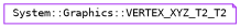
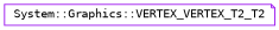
  digraph {
    rankdir=LR
    fontname="DejaVu Sans Mono"
-   n1 [color=purple fillcolor=white fontname="DejaVu Sans Mono" fontsize=10 height=0.2 label="System::Graphics::VERTEX_XYZ_T2_T2" shape=note style=filled width=0.4]
+   n1 [color=purple fillcolor=white fontname="DejaVu Sans Mono" fontsize=10 height=0.2 label="System::Graphics::VERTEX_VERTEX_T2_T2" shape=note style=filled width=0.4]
  }
